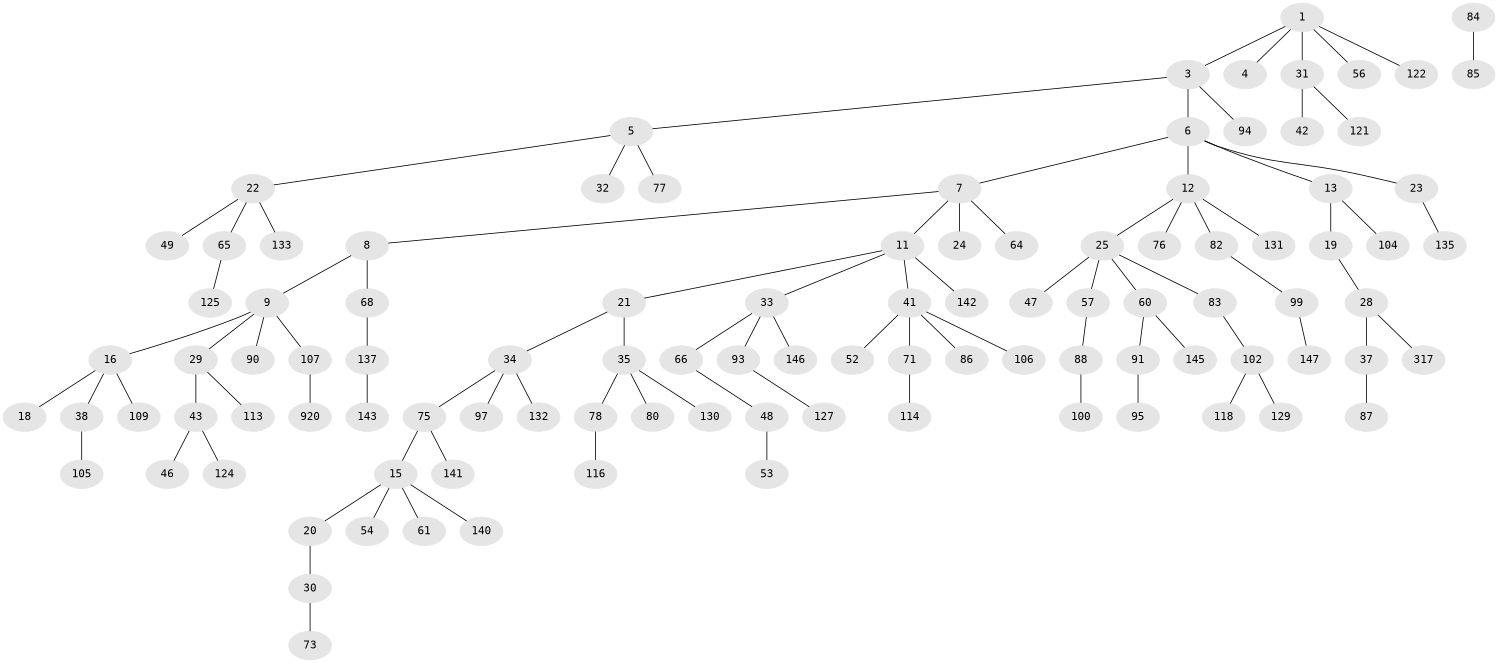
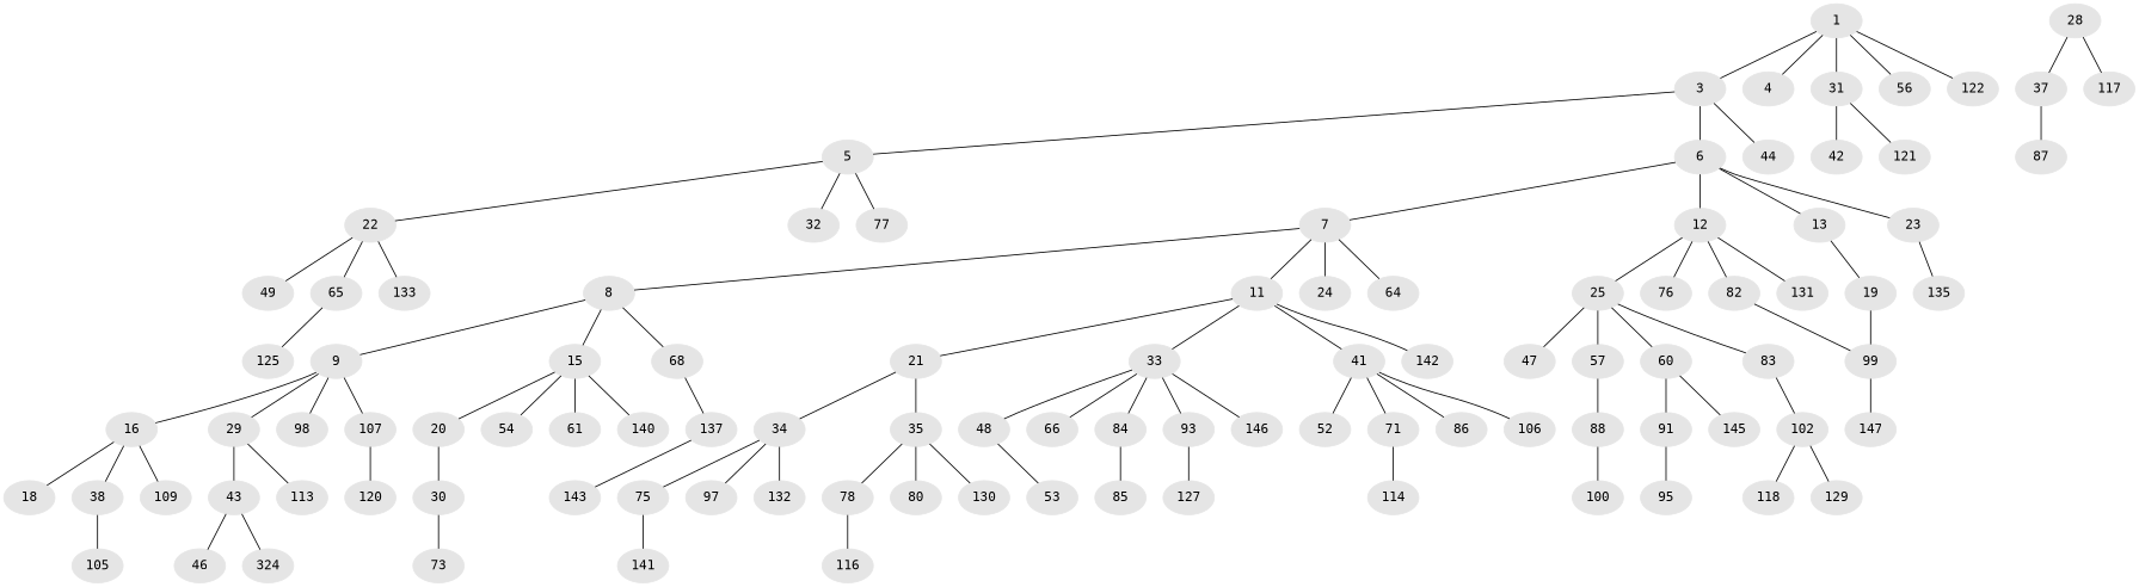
  graph {
    fontname="DejaVu Sans Mono"
    node [color=gray90 fontname="DejaVu Sans Mono" style=filled]
    edge [fontname="DejaVu Sans Mono"]
    1 [super="+2"]
    3 [super="+50"]
    4 [super="+40"]
    31 [super="+44"]
    56
    122
    5
    6 [super="+10"]
-   94 [super="+128"]
+   94 [super="+128" label=44]
    42
    121
    22 [super="+27"]
    32
    77
    7 [super="+111"]
    12 [super="+70"]
    13 [super="+134"]
    23 [super="+115"]
    49
    65 [super="+81"]
    133
    8
    11 [super="+14"]
    24 [super="+36"]
    64
    25 [super="+26"]
    76
    82
    131
    19 [super="+51"]
-   104
    135
    9 [super="+92"]
    15 [super="+110"]
    68
    21
    33 [super="+74"]
    41 [super="+108"]
    142
    16 [super="+17"]
    29
-   98 [super="+126" label=90]
+   98 [super="+126"]
    107
    20 [super="+96"]
    54
    61
    140
    137
    18 [super="+58"]
    38 [super="+63"]
    109
    43
    113
-   120 [label=920]
+   120
    34 [super="+39"]
    35 [super="+69"]
    48 [super="+112"]
    66
    84
    93
    146
    52 [super="+79"]
    71
    86
    106
    47 [super="+72"]
    57
    60 [super="+136"]
    83
    99 [super="+101"]
    28 [super="+67"]
    30 [super="+123"]
    105
    37 [super="+55"]
-   117 [label=317]
+   117
    73
    75
    97 [super="+148"]
    132
    78 [super="+103"]
    80
    130 [super="+138"]
    125
    88 [super="+144"]
    91
    145
    102
    87 [super="+89"]
    46 [super="+62"]
-   124
+   124 [label=324]
    53 [super="+59"]
    85 [super="+90"]
    127
    141
    116
    114
    100 [super="+139"]
    95
    143
    147
    118
    129
    1 -- 3
    1 -- 4
    1 -- 31
    1 -- 56
    1 -- 122
    3 -- 5
    3 -- 6
    3 -- 94
    31 -- 42
    31 -- 121
    5 -- 22
    5 -- 32
    5 -- 77
    6 -- 7
    6 -- 12
    6 -- 13
    6 -- 23
    22 -- 49
    22 -- 65
    22 -- 133
    7 -- 8
    7 -- 11
    7 -- 24
    7 -- 64
    12 -- 25
    12 -- 76
    12 -- 82
    12 -- 131
    13 -- 19
-   13 -- 104
    23 -- 135
    65 -- 125
    8 -- 9
-   75 -- 15
+   8 -- 15
    8 -- 68
    11 -- 21
    11 -- 33
    11 -- 41
    11 -- 142
    25 -- 47
    25 -- 57
    25 -- 60
    25 -- 83
    82 -- 99
-   19 -- 28
+   19 -- 99
    9 -- 16
    9 -- 29
    9 -- 98
    9 -- 107
    15 -- 20
    15 -- 54
    15 -- 61
    15 -- 140
    68 -- 137
    21 -- 34
    21 -- 35
-   66 -- 48
+   33 -- 48
    33 -- 66
+   33 -- 84
    33 -- 93
    33 -- 146
    41 -- 52
    41 -- 71
    41 -- 86
    41 -- 106
    16 -- 18
    16 -- 38
    16 -- 109
    29 -- 43
    29 -- 113
    107 -- 120
    20 -- 30
    137 -- 143
    38 -- 105
    43 -- 46
    43 -- 124
    34 -- 75
    34 -- 97
    34 -- 132
    35 -- 78
    35 -- 80
    35 -- 130
    48 -- 53
    84 -- 85
    93 -- 127
    71 -- 114
    57 -- 88
    60 -- 91
    60 -- 145
    83 -- 102
    99 -- 147
    28 -- 37
    28 -- 117
    30 -- 73
    37 -- 87
    75 -- 141
    78 -- 116
    88 -- 100
    91 -- 95
    102 -- 118
    102 -- 129
  }
